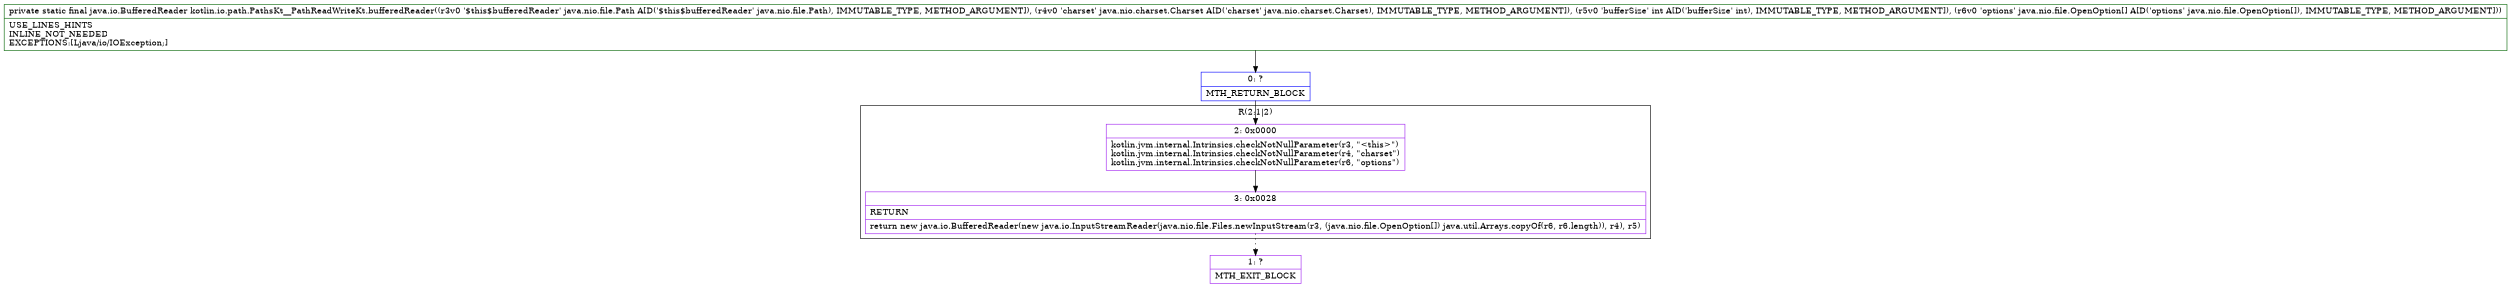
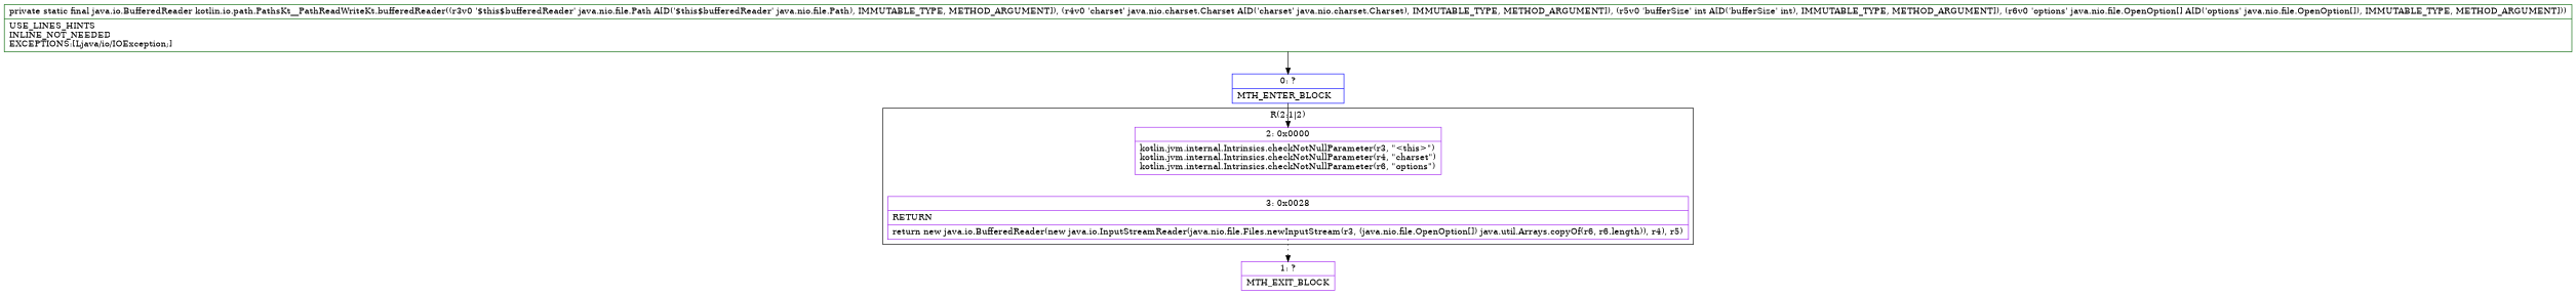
  digraph {
    node [color=purple shape=record]
    edge [style=solid]
    n1 [label="{2\:\ 0x0000|kotlin.jvm.internal.Intrinsics.checkNotNullParameter(r3, \"\<this\>\")\lkotlin.jvm.internal.Intrinsics.checkNotNullParameter(r4, \"charset\")\lkotlin.jvm.internal.Intrinsics.checkNotNullParameter(r6, \"options\")\l}"]
    n2 [label="{3\:\ 0x0028|RETURN\l|return new java.io.BufferedReader(new java.io.InputStreamReader(java.nio.file.Files.newInputStream(r3, (java.nio.file.OpenOption[]) java.util.Arrays.copyOf(r6, r6.length)), r4), r5)\l}"]
    n3 [label="{1\:\ ?|MTH_EXIT_BLOCK\l}"]
-   n4 [color=blue label="{0\:\ ?|MTH_RETURN_BLOCK\l}"]
+   n4 [color=blue label="{0\:\ ?|MTH_ENTER_BLOCK\l}"]
    n5 [color=darkgreen label="{private static final java.io.BufferedReader kotlin.io.path.PathsKt__PathReadWriteKt.bufferedReader((r3v0 '$this$bufferedReader' java.nio.file.Path A[D('$this$bufferedReader' java.nio.file.Path), IMMUTABLE_TYPE, METHOD_ARGUMENT]), (r4v0 'charset' java.nio.charset.Charset A[D('charset' java.nio.charset.Charset), IMMUTABLE_TYPE, METHOD_ARGUMENT]), (r5v0 'bufferSize' int A[D('bufferSize' int), IMMUTABLE_TYPE, METHOD_ARGUMENT]), (r6v0 'options' java.nio.file.OpenOption[] A[D('options' java.nio.file.OpenOption[]), IMMUTABLE_TYPE, METHOD_ARGUMENT]))  | USE_LINES_HINTS\lINLINE_NOT_NEEDED\lEXCEPTIONS:[Ljava\/io\/IOException;]\l}"]
    subgraph cluster_1 {
      label="R(2:1|2)"
      n1
      n2
    }
-   n1 -> n2
    n2 -> n3 [style=dotted]
    n4 -> n1
    n5 -> n4
  }
